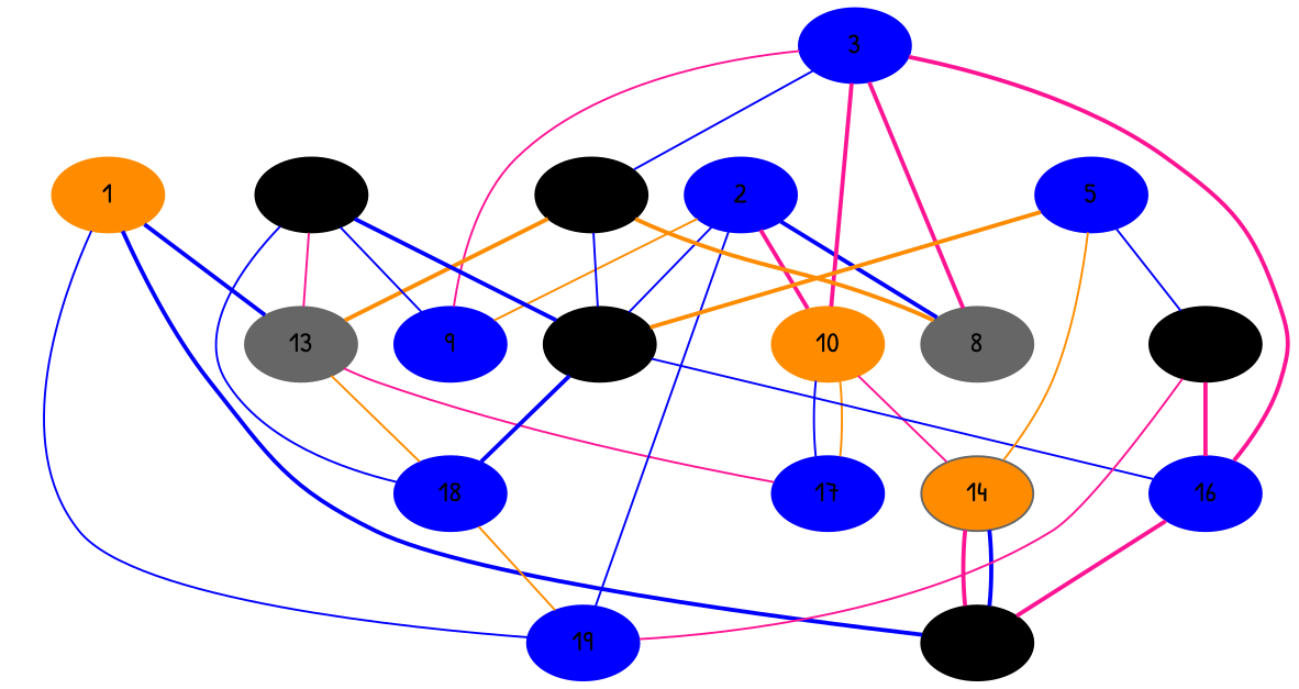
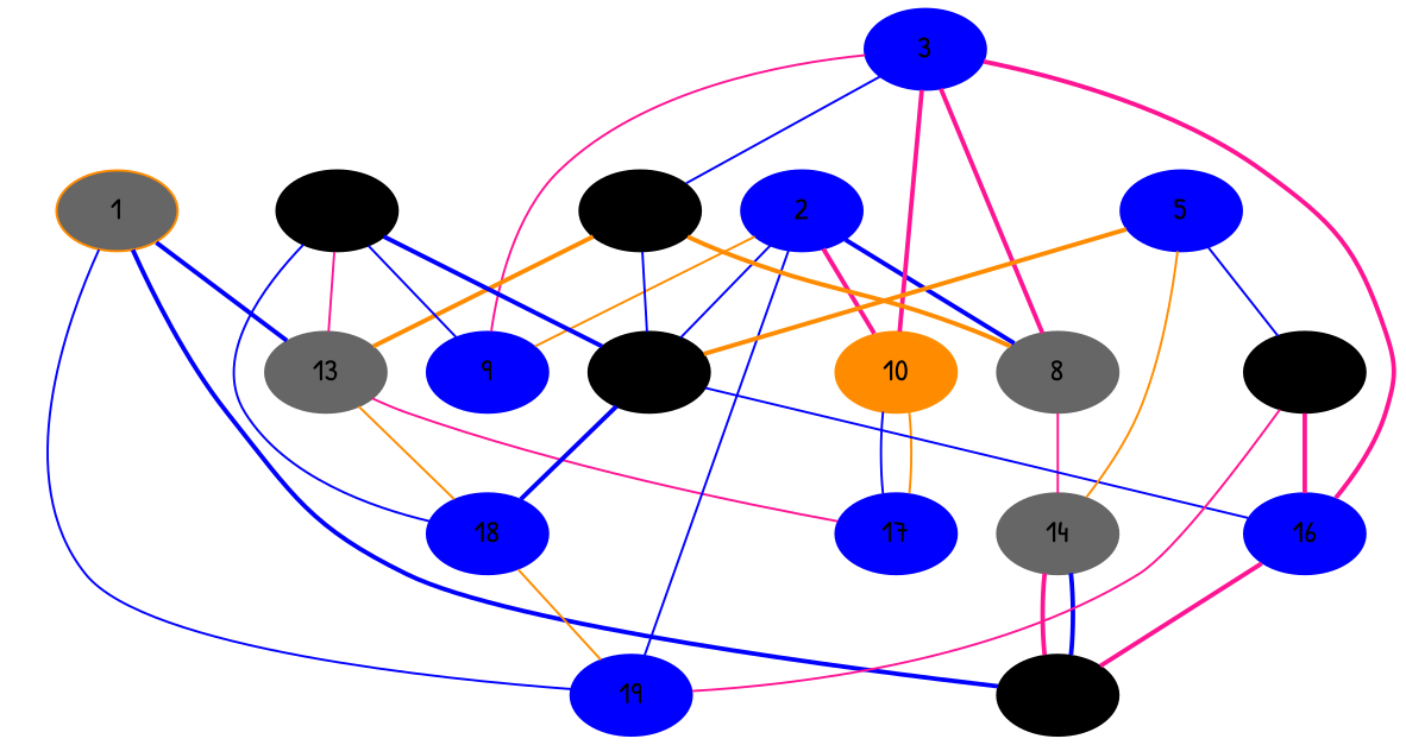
  graph {
    fontname="Patrick Hand"
    node [color=blue fontname="Patrick Hand" style=filled]
    edge [color=blue fontname="Patrick Hand" style=solid]
-   1 [color=darkorange super="+11"]
+   1 [color=darkorange super="+11" fillcolor=gray40]
    19 [super="+12"]
    20 [color=black]
    13 [color=gray40]
    10 [color=darkorange]
    17
    2
    8 [color=gray40]
    9 [super="+11"]
    15 [color=black]
-   14 [color=gray40 fillcolor=darkorange]
+   14 [color=gray40]
    16
    18
    3
    4 [color=black]
    5
    6 [color=black]
    7 [color=black super="+12"]
    1 -- 19
    1 -- 20 [style=bold]
    1 -- 13 [style=bold]
    13 -- 17 [color=deeppink]
    13 -- 18 [color=darkorange]
    10 -- 17
    10 -- 17 [color=darkorange]
    2 -- 19
    2 -- 10 [color=deeppink style=bold]
    2 -- 8 [style=bold]
    2 -- 9 [color=darkorange]
    2 -- 15
-   10 -- 14 [color=deeppink]
+   8 -- 14 [color=deeppink]
    15 -- 16
    15 -- 18 [style=bold]
    14 -- 20 [color=deeppink style=bold]
    14 -- 20 [style=bold]
    16 -- 20 [color=deeppink style=bold]
    18 -- 19 [color=darkorange]
    3 -- 10 [color=deeppink style=bold]
    3 -- 8 [color=deeppink style=bold]
    3 -- 9 [color=deeppink]
    3 -- 16 [color=deeppink style=bold]
    3 -- 4
    4 -- 13 [color=darkorange style=bold]
    4 -- 8 [color=darkorange style=bold]
    4 -- 15
    5 -- 15 [color=darkorange style=bold]
    5 -- 14 [color=darkorange]
    5 -- 6
    6 -- 19 [color=deeppink]
    6 -- 16 [color=deeppink style=bold]
    7 -- 13 [color=deeppink]
    7 -- 9
    7 -- 15 [style=bold]
    7 -- 18
  }
